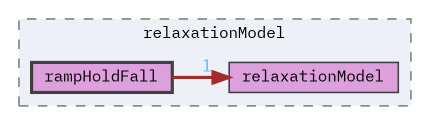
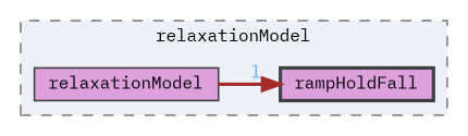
  digraph {
    compound=true
    rankdir=LR
    fontname="IBM Plex Mono"
    node [color=grey25 fillcolor=plum fontname="IBM Plex Mono" fontsize=10 shape=box]
    n1 [height=0.2 label=relaxationModel style=filled width=0.4]
    n2 [height=0.2 label=rampHoldFall style="filled,bold" width=0.4]
    subgraph cluster_1 {
      bgcolor="#edf0f7"
      fontsize=10
      label=relaxationModel
      pencolor=grey50
      style="filled,dashed"
      n1
      n2
    }
-   n2 -> n1 [color=brown fontcolor=steelblue1 fontname="IBM Plex Mono" fontsize=10 headlabel=1 labeldistance=1.5 labelfontname=Helvetica labelfontsize=10 style=bold]
+   n1 -> n2 [color=brown fontcolor=steelblue1 fontname="IBM Plex Mono" fontsize=10 headlabel=1 labeldistance=1.5 labelfontname=Helvetica labelfontsize=10 style=bold]
  }
